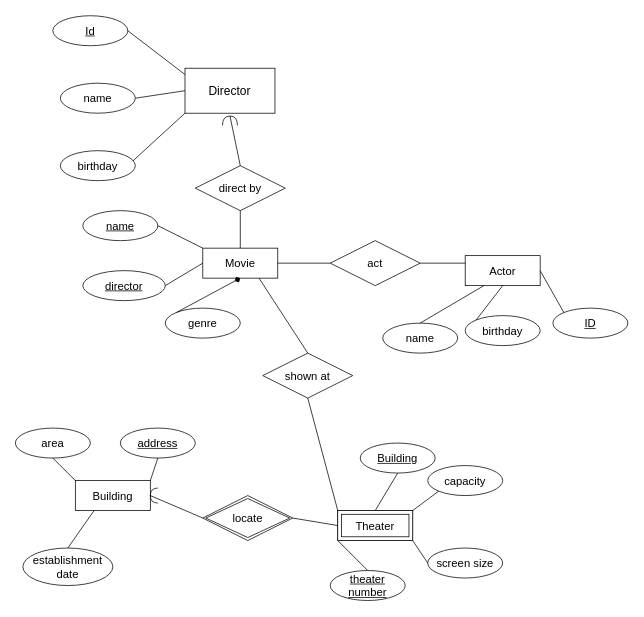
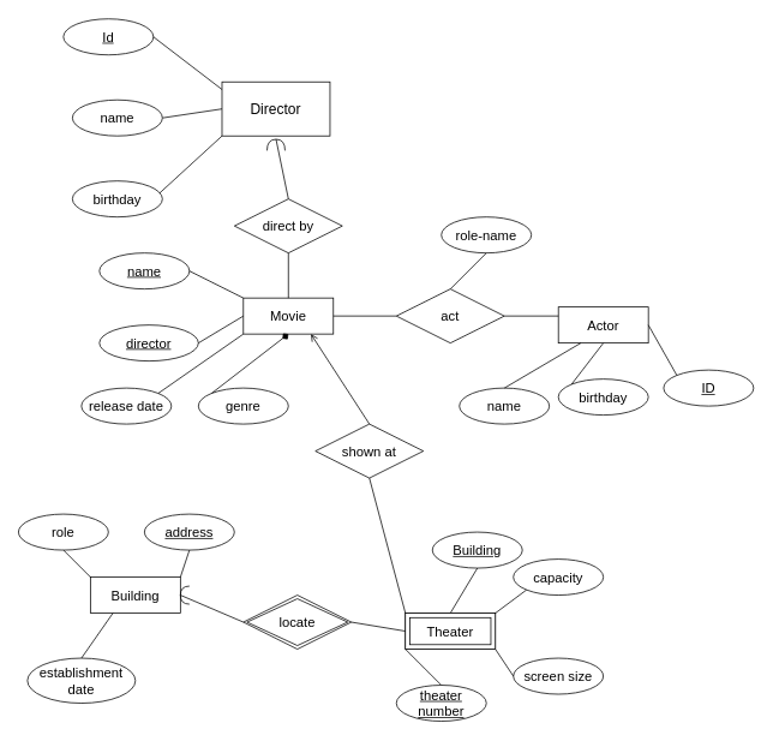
  <mxCell id="0" />
  <mxCell id="1" parent="0" />
  <mxCell id="2" value="&lt;font style=&quot;font-size: 16px&quot;&gt;Director&lt;/font&gt;" style="rounded=0;whiteSpace=wrap;html=1;" parent="1" vertex="1"><mxGeometry x="246.25" y="90" width="120" height="60" as="geometry" /></mxCell>
  <mxCell id="3" value="" style="endArrow=none;html=1;rounded=0;fontSize=15;exitX=0;exitY=1;exitDx=0;exitDy=0;" parent="1" source="2" edge="1"><mxGeometry width="50" height="50" relative="1" as="geometry"><mxPoint x="180" y="270" as="sourcePoint" /><mxPoint x="174.627" y="215.572" as="targetPoint" /></mxGeometry></mxCell>
  <mxCell id="4" value="" style="endArrow=none;html=1;rounded=0;fontSize=15;entryX=1;entryY=0.5;entryDx=0;entryDy=0;exitX=0;exitY=0.5;exitDx=0;exitDy=0;" parent="1" source="2" edge="1"><mxGeometry width="50" height="50" relative="1" as="geometry"><mxPoint x="220" y="260" as="sourcePoint" /><mxPoint x="180" y="130" as="targetPoint" /></mxGeometry></mxCell>
  <mxCell id="5" value="&lt;u&gt;Id&lt;/u&gt;" style="ellipse;whiteSpace=wrap;html=1;align=center;fontSize=15;" parent="1" vertex="1"><mxGeometry x="70" y="20" width="100" height="40" as="geometry" /></mxCell>
  <mxCell id="6" value="" style="endArrow=none;html=1;rounded=0;fontSize=15;entryX=1;entryY=0.5;entryDx=0;entryDy=0;exitX=0;exitY=0.14;exitDx=0;exitDy=0;exitPerimeter=0;" parent="1" source="2" target="5" edge="1"><mxGeometry width="50" height="50" relative="1" as="geometry"><mxPoint x="210" y="270" as="sourcePoint" /><mxPoint x="260" y="220" as="targetPoint" /></mxGeometry></mxCell>
  <mxCell id="7" value="name" style="ellipse;whiteSpace=wrap;html=1;align=center;fontSize=15;" parent="1" vertex="1"><mxGeometry x="80" y="110" width="100" height="40" as="geometry" /></mxCell>
  <mxCell id="8" value="birthday" style="ellipse;whiteSpace=wrap;html=1;align=center;fontSize=15;" parent="1" vertex="1"><mxGeometry x="80" y="200" width="100" height="40" as="geometry" /></mxCell>
  <mxCell id="9" value="Movie" style="whiteSpace=wrap;html=1;align=center;fontSize=15;" parent="1" vertex="1"><mxGeometry x="270" y="330" width="100" height="40" as="geometry" /></mxCell>
  <mxCell id="10" value="director" style="ellipse;whiteSpace=wrap;html=1;align=center;fontStyle=4;fontSize=15;" parent="1" vertex="1"><mxGeometry x="110" y="360" width="110" height="40" as="geometry" /></mxCell>
  <mxCell id="11" value="name" style="ellipse;whiteSpace=wrap;html=1;align=center;fontStyle=4;fontSize=15;" parent="1" vertex="1"><mxGeometry x="110" y="280" width="100" height="40" as="geometry" /></mxCell>
- <mxCell id="12" value="genre" style="ellipse;whiteSpace=wrap;html=1;align=center;fontSize=15;" parent="1" vertex="1"><mxGeometry x="220" y="410" width="100" height="40" as="geometry" /></mxCell>
+ <mxCell id="12" value="genre" style="ellipse;whiteSpace=wrap;html=1;align=center;fontSize=15;" parent="1" vertex="1"><mxGeometry x="220" y="430" width="100" height="40" as="geometry" /></mxCell>
+ <mxCell id="13" value="release date" style="ellipse;whiteSpace=wrap;html=1;align=center;fontSize=15;" parent="1" vertex="1"><mxGeometry x="90" y="430" width="100" height="40" as="geometry" /></mxCell>
  <mxCell id="14" value="" style="endArrow=none;html=1;rounded=0;fontSize=15;exitX=1;exitY=0.5;exitDx=0;exitDy=0;entryX=0;entryY=0;entryDx=0;entryDy=0;" parent="1" source="11" target="9" edge="1"><mxGeometry width="50" height="50" relative="1" as="geometry"><mxPoint x="200" y="270" as="sourcePoint" /><mxPoint x="250" y="220" as="targetPoint" /></mxGeometry></mxCell>
  <mxCell id="15" value="" style="endArrow=none;html=1;rounded=0;fontSize=15;exitX=1;exitY=0.5;exitDx=0;exitDy=0;entryX=0;entryY=0.5;entryDx=0;entryDy=0;" parent="1" source="10" target="9" edge="1"><mxGeometry width="50" height="50" relative="1" as="geometry"><mxPoint x="200" y="270" as="sourcePoint" /><mxPoint x="250" y="220" as="targetPoint" /></mxGeometry></mxCell>
+ <mxCell id="16" value="" style="endArrow=none;html=1;rounded=0;fontSize=15;exitX=1;exitY=0;exitDx=0;exitDy=0;entryX=0;entryY=1;entryDx=0;entryDy=0;" parent="1" source="13" target="9" edge="1"><mxGeometry width="50" height="50" relative="1" as="geometry"><mxPoint x="200" y="270" as="sourcePoint" /><mxPoint x="250" y="220" as="targetPoint" /></mxGeometry></mxCell>
  <mxCell id="17" value="" style="endArrow=diamond;html=1;rounded=0;fontSize=15;exitX=0;exitY=0;exitDx=0;exitDy=0;entryX=0.5;entryY=1;entryDx=0;entryDy=0;" parent="1" source="12" target="9" edge="1"><mxGeometry width="50" height="50" relative="1" as="geometry"><mxPoint x="200" y="270" as="sourcePoint" /><mxPoint x="250" y="220" as="targetPoint" /></mxGeometry></mxCell>
  <mxCell id="18" value="Actor" style="whiteSpace=wrap;html=1;align=center;fontSize=15;" parent="1" vertex="1"><mxGeometry x="620" y="340" width="100" height="40" as="geometry" /></mxCell>
  <mxCell id="19" value="ID" style="ellipse;whiteSpace=wrap;html=1;align=center;fontStyle=4;fontSize=15;" parent="1" vertex="1"><mxGeometry x="737" y="410" width="100" height="40" as="geometry" /></mxCell>
  <mxCell id="20" value="birthday" style="ellipse;whiteSpace=wrap;html=1;align=center;fontSize=15;" parent="1" vertex="1"><mxGeometry x="620" y="420" width="100" height="40" as="geometry" /></mxCell>
  <mxCell id="21" value="name" style="ellipse;whiteSpace=wrap;html=1;align=center;fontSize=15;" parent="1" vertex="1"><mxGeometry x="510" y="430" width="100" height="40" as="geometry" /></mxCell>
  <mxCell id="22" value="" style="endArrow=none;html=1;rounded=0;fontSize=15;exitX=0.5;exitY=0;exitDx=0;exitDy=0;entryX=0.25;entryY=1;entryDx=0;entryDy=0;" parent="1" source="21" target="18" edge="1"><mxGeometry width="50" height="50" relative="1" as="geometry"><mxPoint x="510" y="270" as="sourcePoint" /><mxPoint x="510" y="270" as="targetPoint" /></mxGeometry></mxCell>
  <mxCell id="23" value="" style="endArrow=none;html=1;rounded=0;fontSize=15;exitX=0;exitY=0;exitDx=0;exitDy=0;entryX=0.5;entryY=1;entryDx=0;entryDy=0;" parent="1" source="20" target="18" edge="1"><mxGeometry width="50" height="50" relative="1" as="geometry"><mxPoint x="510" y="270" as="sourcePoint" /><mxPoint x="560" y="220" as="targetPoint" /></mxGeometry></mxCell>
  <mxCell id="24" value="" style="endArrow=none;html=1;rounded=0;fontSize=15;exitX=0;exitY=0;exitDx=0;exitDy=0;entryX=1;entryY=0.5;entryDx=0;entryDy=0;" parent="1" source="19" target="18" edge="1"><mxGeometry width="50" height="50" relative="1" as="geometry"><mxPoint x="510" y="270" as="sourcePoint" /><mxPoint x="580" y="250" as="targetPoint" /></mxGeometry></mxCell>
  <mxCell id="25" value="Building" style="rounded=0;whiteSpace=wrap;html=1;fontSize=15;" parent="1" vertex="1"><mxGeometry x="100" y="640" width="100" height="40" as="geometry" /></mxCell>
- <mxCell id="26" value="area" style="ellipse;whiteSpace=wrap;html=1;align=center;fontSize=15;" parent="1" vertex="1"><mxGeometry x="20" y="570" width="100" height="40" as="geometry" /></mxCell>
+ <mxCell id="26" value="role" style="ellipse;whiteSpace=wrap;html=1;align=center;fontSize=15;" parent="1" vertex="1"><mxGeometry x="20" y="570" width="100" height="40" as="geometry" /></mxCell>
  <mxCell id="27" value="establishment date" style="ellipse;whiteSpace=wrap;html=1;align=center;fontSize=15;" parent="1" vertex="1"><mxGeometry x="30" y="730" width="120" height="50" as="geometry" /></mxCell>
  <mxCell id="28" value="address" style="ellipse;whiteSpace=wrap;html=1;align=center;fontStyle=4;fontSize=15;" parent="1" vertex="1"><mxGeometry x="160" y="570" width="100" height="40" as="geometry" /></mxCell>
  <mxCell id="29" value="" style="endArrow=none;html=1;rounded=0;fontSize=15;exitX=0.5;exitY=1;exitDx=0;exitDy=0;entryX=0;entryY=0;entryDx=0;entryDy=0;" parent="1" source="26" target="25" edge="1"><mxGeometry width="50" height="50" relative="1" as="geometry"><mxPoint x="120" y="680" as="sourcePoint" /><mxPoint x="170" y="630" as="targetPoint" /></mxGeometry></mxCell>
  <mxCell id="30" value="" style="endArrow=none;html=1;rounded=0;fontSize=15;entryX=0.5;entryY=1;entryDx=0;entryDy=0;exitX=1;exitY=0;exitDx=0;exitDy=0;" parent="1" source="25" target="28" edge="1"><mxGeometry width="50" height="50" relative="1" as="geometry"><mxPoint x="170" y="640" as="sourcePoint" /><mxPoint x="170" y="630" as="targetPoint" /></mxGeometry></mxCell>
  <mxCell id="31" value="" style="endArrow=none;html=1;rounded=0;fontSize=15;exitX=0.5;exitY=0;exitDx=0;exitDy=0;entryX=0.25;entryY=1;entryDx=0;entryDy=0;" parent="1" source="27" target="25" edge="1"><mxGeometry width="50" height="50" relative="1" as="geometry"><mxPoint x="120" y="680" as="sourcePoint" /><mxPoint x="130" y="680" as="targetPoint" /></mxGeometry></mxCell>
  <mxCell id="32" value="Theater" style="whiteSpace=wrap;html=1;align=center;fontSize=15;" parent="1" vertex="1"><mxGeometry x="450" y="680" width="100" height="40" as="geometry" /></mxCell>
  <mxCell id="33" value="Building" style="ellipse;whiteSpace=wrap;html=1;align=center;fontStyle=4;fontSize=15;" parent="1" vertex="1"><mxGeometry x="480" y="590" width="100" height="40" as="geometry" /></mxCell>
  <mxCell id="34" value="theater number" style="ellipse;whiteSpace=wrap;html=1;align=center;fontStyle=4;fontSize=15;" parent="1" vertex="1"><mxGeometry x="440" y="760" width="100" height="40" as="geometry" /></mxCell>
  <mxCell id="35" value="capacity" style="ellipse;whiteSpace=wrap;html=1;align=center;fontSize=15;" parent="1" vertex="1"><mxGeometry x="570" y="620" width="100" height="40" as="geometry" /></mxCell>
  <mxCell id="36" value="screen size" style="ellipse;whiteSpace=wrap;html=1;align=center;fontSize=15;" parent="1" vertex="1"><mxGeometry x="570" y="730" width="100" height="40" as="geometry" /></mxCell>
  <mxCell id="37" value="" style="endArrow=none;html=1;rounded=0;fontSize=15;entryX=0.5;entryY=1;entryDx=0;entryDy=0;exitX=0.5;exitY=0;exitDx=0;exitDy=0;" parent="1" source="50" target="33" edge="1"><mxGeometry width="50" height="50" relative="1" as="geometry"><mxPoint x="490" y="480" as="sourcePoint" /><mxPoint x="540" y="430" as="targetPoint" /></mxGeometry></mxCell>
  <mxCell id="38" value="" style="endArrow=none;html=1;rounded=0;fontSize=15;entryX=0;entryY=1;entryDx=0;entryDy=0;exitX=1;exitY=0;exitDx=0;exitDy=0;" parent="1" source="32" target="35" edge="1"><mxGeometry width="50" height="50" relative="1" as="geometry"><mxPoint x="490" y="480" as="sourcePoint" /><mxPoint x="540" y="430" as="targetPoint" /></mxGeometry></mxCell>
  <mxCell id="39" value="" style="endArrow=none;html=1;rounded=0;fontSize=15;entryX=0;entryY=1;entryDx=0;entryDy=0;exitX=0.5;exitY=0;exitDx=0;exitDy=0;" parent="1" source="34" target="32" edge="1"><mxGeometry width="50" height="50" relative="1" as="geometry"><mxPoint x="490" y="790" as="sourcePoint" /><mxPoint x="540" y="740" as="targetPoint" /></mxGeometry></mxCell>
  <mxCell id="40" value="" style="endArrow=none;html=1;rounded=0;fontSize=15;entryX=1;entryY=1;entryDx=0;entryDy=0;exitX=0;exitY=0.5;exitDx=0;exitDy=0;" parent="1" source="36" target="32" edge="1"><mxGeometry width="50" height="50" relative="1" as="geometry"><mxPoint x="490" y="790" as="sourcePoint" /><mxPoint x="540" y="740" as="targetPoint" /></mxGeometry></mxCell>
  <mxCell id="41" value="direct by" style="shape=rhombus;perimeter=rhombusPerimeter;whiteSpace=wrap;html=1;align=center;fontSize=15;" parent="1" vertex="1"><mxGeometry x="260" y="220" width="120" height="60" as="geometry" /></mxCell>
  <mxCell id="42" value="" style="endArrow=none;html=1;rounded=0;fontSize=15;exitX=0.5;exitY=1;exitDx=0;exitDy=0;entryX=0.5;entryY=0;entryDx=0;entryDy=0;" parent="1" source="41" target="9" edge="1"><mxGeometry width="50" height="50" relative="1" as="geometry"><mxPoint x="360" y="210" as="sourcePoint" /><mxPoint x="410" y="150" as="targetPoint" /></mxGeometry></mxCell>
  <mxCell id="43" value="act" style="shape=rhombus;perimeter=rhombusPerimeter;whiteSpace=wrap;html=1;align=center;fontSize=15;" parent="1" vertex="1"><mxGeometry x="440" y="320" width="120" height="60" as="geometry" /></mxCell>
  <mxCell id="44" value="" style="endArrow=none;html=1;rounded=0;fontSize=15;exitX=1;exitY=0.5;exitDx=0;exitDy=0;entryX=0;entryY=0.5;entryDx=0;entryDy=0;" parent="1" source="9" target="43" edge="1"><mxGeometry width="50" height="50" relative="1" as="geometry"><mxPoint x="410" y="370" as="sourcePoint" /><mxPoint x="460" y="320" as="targetPoint" /></mxGeometry></mxCell>
  <mxCell id="45" value="" style="endArrow=none;html=1;rounded=0;fontSize=15;exitX=1;exitY=0.5;exitDx=0;exitDy=0;entryX=0;entryY=0.25;entryDx=0;entryDy=0;" parent="1" source="43" target="18" edge="1"><mxGeometry width="50" height="50" relative="1" as="geometry"><mxPoint x="530" y="370" as="sourcePoint" /><mxPoint x="580" y="320" as="targetPoint" /></mxGeometry></mxCell>
+ <mxCell id="46" value="role-name" style="ellipse;whiteSpace=wrap;html=1;align=center;fontSize=15;" parent="1" vertex="1"><mxGeometry x="490" y="240" width="100" height="40" as="geometry" /></mxCell>
+ <mxCell id="47" value="" style="endArrow=none;html=1;rounded=0;fontSize=15;exitX=0.5;exitY=1;exitDx=0;exitDy=0;entryX=0.5;entryY=0;entryDx=0;entryDy=0;" parent="1" source="46" target="43" edge="1"><mxGeometry width="50" height="50" relative="1" as="geometry"><mxPoint x="450" y="370" as="sourcePoint" /><mxPoint x="500" y="320" as="targetPoint" /></mxGeometry></mxCell>
  <mxCell id="48" value="" style="shape=requiredInterface;html=1;verticalLabelPosition=bottom;sketch=0;fontSize=15;rotation=-90;" parent="1" vertex="1"><mxGeometry x="300" y="150" width="12.5" height="20" as="geometry" /></mxCell>
  <mxCell id="49" value="" style="endArrow=none;html=1;fontSize=15;exitX=0.5;exitY=0;exitDx=0;exitDy=0;entryX=1;entryY=0.5;entryDx=0;entryDy=0;rounded=0;strokeColor=default;entryPerimeter=0;" parent="1" source="41" target="48" edge="1"><mxGeometry width="50" height="50" relative="1" as="geometry"><mxPoint x="320" y="220" as="sourcePoint" /><mxPoint x="320" y="180" as="targetPoint" /></mxGeometry></mxCell>
  <mxCell id="50" value="Theater" style="shape=ext;margin=3;double=1;whiteSpace=wrap;html=1;align=center;fontSize=15;" parent="1" vertex="1"><mxGeometry x="450" y="680" width="100" height="40" as="geometry" /></mxCell>
  <mxCell id="51" value="shown at" style="shape=rhombus;perimeter=rhombusPerimeter;whiteSpace=wrap;html=1;align=center;fontSize=15;" parent="1" vertex="1"><mxGeometry x="350" y="470" width="120" height="60" as="geometry" /></mxCell>
- <mxCell id="52" value="" style="endArrow=none;html=1;rounded=0;fontSize=15;strokeColor=default;entryX=0.75;entryY=1;entryDx=0;entryDy=0;exitX=0.5;exitY=0;exitDx=0;exitDy=0;" parent="1" source="51" target="9" edge="1"><mxGeometry width="50" height="50" relative="1" as="geometry"><mxPoint x="550" y="580" as="sourcePoint" /><mxPoint x="600" y="530" as="targetPoint" /></mxGeometry></mxCell>
+ <mxCell id="52" value="" style="endArrow=open;html=1;rounded=0;fontSize=15;strokeColor=default;entryX=0.75;entryY=1;entryDx=0;entryDy=0;exitX=0.5;exitY=0;exitDx=0;exitDy=0;" parent="1" source="51" target="9" edge="1"><mxGeometry width="50" height="50" relative="1" as="geometry"><mxPoint x="550" y="580" as="sourcePoint" /><mxPoint x="600" y="530" as="targetPoint" /></mxGeometry></mxCell>
  <mxCell id="53" value="" style="endArrow=none;html=1;rounded=0;fontSize=15;strokeColor=default;exitX=0.5;exitY=1;exitDx=0;exitDy=0;entryX=0;entryY=0;entryDx=0;entryDy=0;" parent="1" source="51" target="50" edge="1"><mxGeometry width="50" height="50" relative="1" as="geometry"><mxPoint x="550" y="580" as="sourcePoint" /><mxPoint x="600" y="530" as="targetPoint" /></mxGeometry></mxCell>
  <mxCell id="54" value="locate" style="shape=rhombus;double=1;perimeter=rhombusPerimeter;whiteSpace=wrap;html=1;align=center;fontSize=15;" parent="1" vertex="1"><mxGeometry x="270" y="660" width="120" height="60" as="geometry" /></mxCell>
  <mxCell id="55" value="" style="shape=requiredInterface;html=1;verticalLabelPosition=bottom;sketch=0;fontSize=15;rotation=-180;" parent="1" vertex="1"><mxGeometry x="200" y="650" width="10" height="20" as="geometry" /></mxCell>
  <mxCell id="56" value="" style="endArrow=none;html=1;rounded=0;fontSize=15;strokeColor=default;exitX=1;exitY=0.5;exitDx=0;exitDy=0;exitPerimeter=0;entryX=0;entryY=0.5;entryDx=0;entryDy=0;" parent="1" source="55" target="54" edge="1"><mxGeometry width="50" height="50" relative="1" as="geometry"><mxPoint x="550" y="580" as="sourcePoint" /><mxPoint x="600" y="530" as="targetPoint" /></mxGeometry></mxCell>
  <mxCell id="57" value="" style="endArrow=none;html=1;rounded=0;fontSize=15;strokeColor=default;exitX=1;exitY=0.5;exitDx=0;exitDy=0;entryX=0;entryY=0.5;entryDx=0;entryDy=0;" parent="1" source="54" target="50" edge="1"><mxGeometry width="50" height="50" relative="1" as="geometry"><mxPoint x="550" y="580" as="sourcePoint" /><mxPoint x="600" y="530" as="targetPoint" /></mxGeometry></mxCell>
